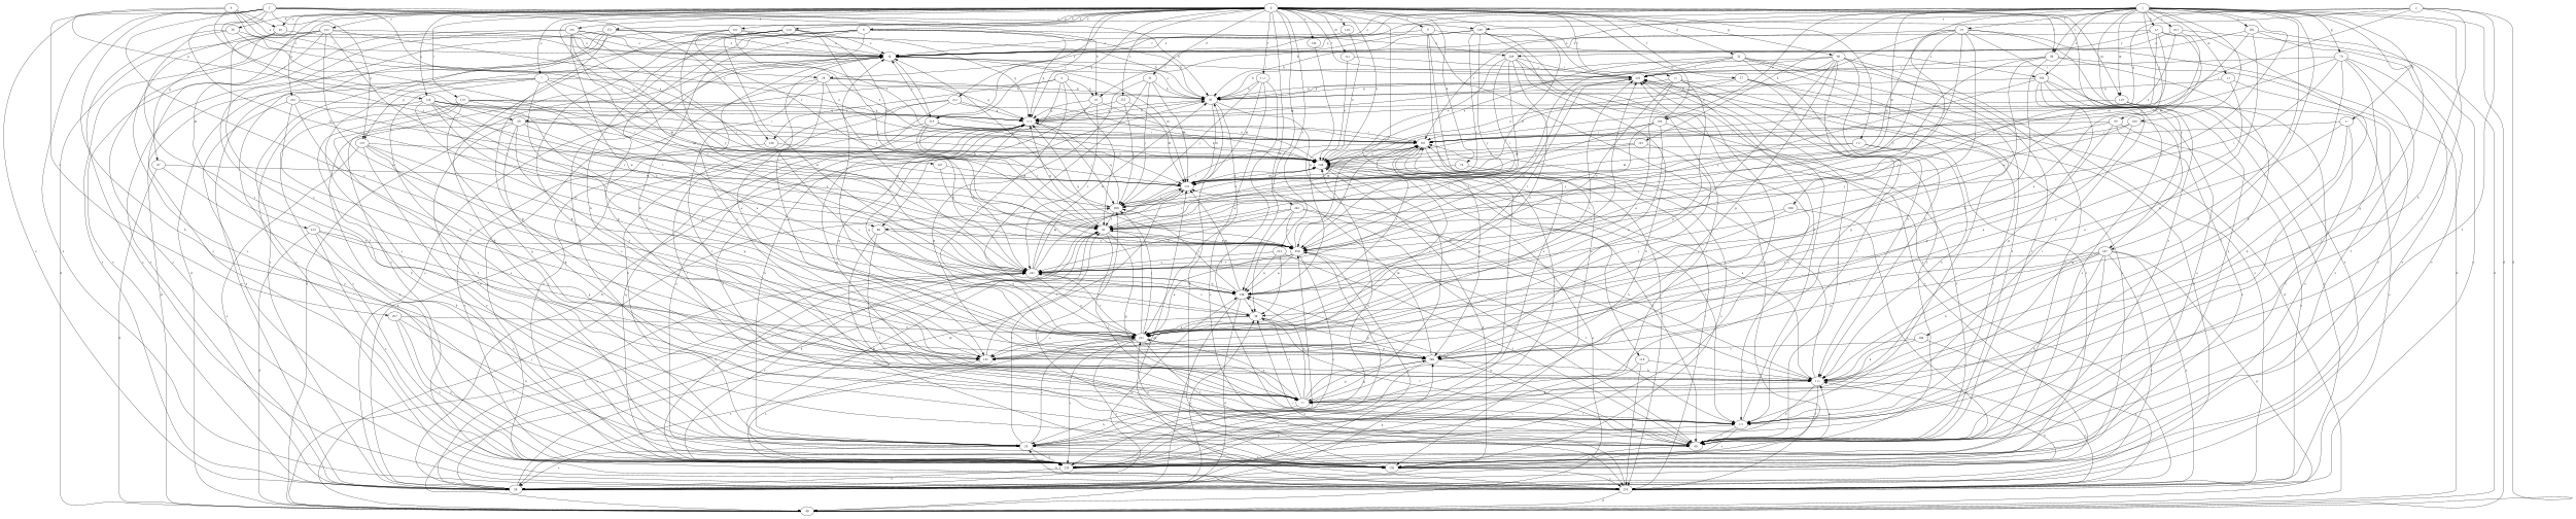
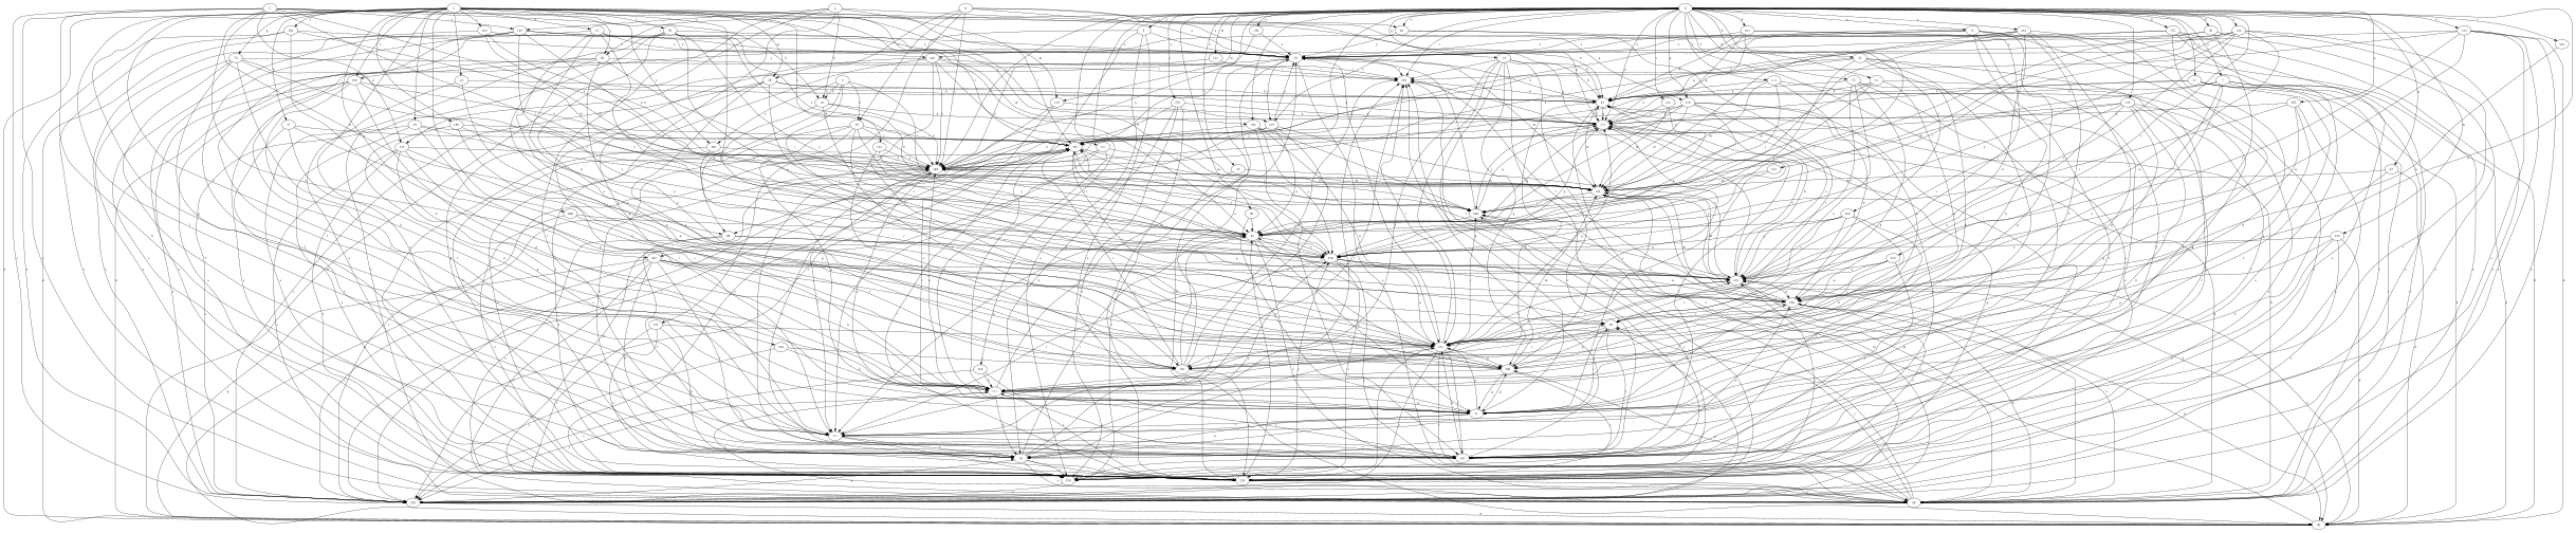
  strict digraph {
    fontname="Liberation Serif"
    node [fontname="Liberation Serif"]
    edge [fontname="Liberation Serif"]
    0
    6
    7
    8
    32
    33
    38
    48
    55
    57
    67
    69
    74
    80
    90
+   96
    101
    117
    118
    119
    122
    123
    129
    138
    140
    143
    144
    147
    151
    158
    171
    172
    201
    203
    206
    213
    219
    230
    234
    236
    242
    247
    252
    255
    10
    190
    239
    259
    150
    40
    131
    50
    81
    211
    191
    71
    60
    111
    249
    121
    250
    100
    91
    221
    160
    20
    181
    30
    1
    12
    17
    23
    28
    59
    70
    99
    103
    182
    183
    184
    188
    189
    159
    2
    18
    149
    n87 [label=9]
    49
    257
    4
    n91 [label=348]
    5
    0 -> 6 [label=a]
    0 -> 7 [label=a]
    0 -> 8 [label=a]
    0 -> 32 [label=d]
    0 -> 33 [label=d]
    0 -> 38 [label=d]
    0 -> 48 [label=e]
    0 -> 55 [label=f]
    0 -> 57 [label=f]
    0 -> 67 [label=g]
    0 -> 69 [label=g]
    0 -> 74 [label=h]
    0 -> 80 [label=h]
    0 -> 90 [label=i]
+   0 -> 96 [label=j]
    0 -> 101 [label=k]
    0 -> 117 [label=l]
    0 -> 118 [label=l]
    0 -> 119 [label=l]
    0 -> 122 [label=m]
    0 -> 123 [label=m]
    0 -> 129 [label=m]
    0 -> 138 [label=n]
    0 -> 140 [label=n]
    0 -> 143 [label=o]
    0 -> 144 [label=o]
    0 -> 147 [label=o]
    0 -> 151 [label=p]
    0 -> 158 [label=p]
    0 -> 171 [label=q]
    0 -> 172 [label=r]
    0 -> 201 [label=t]
    0 -> 203 [label=u]
    0 -> 206 [label=u]
    0 -> 213 [label=v]
    0 -> 219 [label=v]
    0 -> 230 [label=w]
    0 -> 234 [label=x]
    0 -> 236 [label=x]
    0 -> 242 [label=y]
    0 -> 247 [label=y]
    0 -> 252 [label=z]
    0 -> 255 [label=z]
    6 -> 10 [label=a]
    6 -> 190 [label=s]
    6 -> 239 [label=x]
    6 -> 259 [label=z]
    6 -> 150 [label=o]
    7 -> 150 [label=o]
    7 -> 40 [label=d]
    7 -> 131 [label=m]
    7 -> 50 [label=e]
    7 -> 81 [label=h]
    7 -> 211 [label=u]
    7 -> 191 [label=s]
    8 -> 171 [label=q]
    8 -> 259 [label=z]
    8 -> 50 [label=e]
    8 -> 81 [label=h]
    8 -> 71 [label=g]
    8 -> 60 [label=f]
    8 -> 111 [label=k]
    8 -> 249 [label=y]
    32 -> 140 [label=n]
    32 -> 201 [label=t]
    32 -> 239 [label=x]
    32 -> 60 [label=f]
    32 -> 111 [label=k]
    32 -> 121 [label=l]
    32 -> 250 [label=y]
    33 -> 131 [label=m]
    33 -> 81 [label=h]
    33 -> 211 [label=u]
    33 -> 71 [label=g]
    33 -> 100 [label=j]
    38 -> 10 [label=a]
    38 -> 259 [label=z]
    38 -> 191 [label=s]
    38 -> 91 [label=i]
    48 -> 10 [label=a]
    48 -> 150 [label=o]
    48 -> 191 [label=s]
    55 -> 150 [label=o]
    55 -> 81 [label=h]
    55 -> 211 [label=u]
    55 -> 60 [label=f]
    55 -> 221 [label=v]
    55 -> 160 [label=p]
    57 -> 140 [label=n]
    57 -> 40 [label=d]
    57 -> 50 [label=e]
    57 -> 81 [label=h]
    57 -> 121 [label=l]
    67 -> 40 [label=d]
    67 -> 131 [label=m]
    67 -> 20 [label=b]
    69 -> 171 [label=q]
    69 -> 201 [label=t]
    69 -> 259 [label=z]
    69 -> 81 [label=h]
    69 -> 211 [label=u]
    69 -> 71 [label=g]
    69 -> 60 [label=f]
    69 -> 111 [label=k]
    69 -> 160 [label=p]
    74 -> 150 [label=o]
    74 -> 131 [label=m]
    80 -> 150 [label=o]
    80 -> 211 [label=u]
    80 -> 60 [label=f]
    80 -> 250 [label=y]
    90 -> 201 [label=t]
    90 -> 150 [label=o]
    90 -> 211 [label=u]
    90 -> 121 [label=l]
    90 -> 91 [label=i]
    90 -> 160 [label=p]
+   96 -> 71 [label=g]
+   96 -> 91 [label=i]
    101 -> 171 [label=q]
    101 -> 10 [label=a]
    101 -> 50 [label=e]
    101 -> 250 [label=y]
    101 -> 221 [label=v]
    101 -> 181 [label=r]
    117 -> 140 [label=n]
    117 -> 131 [label=m]
    117 -> 111 [label=k]
    117 -> 121 [label=l]
    118 -> 239 [label=x]
    118 -> 259 [label=z]
    118 -> 111 [label=k]
    119 -> 171 [label=q]
    119 -> 239 [label=x]
    119 -> 211 [label=u]
    119 -> 71 [label=g]
    119 -> 60 [label=f]
    119 -> 221 [label=v]
    119 -> 20 [label=b]
    119 -> 181 [label=r]
    122 -> 140 [label=n]
    122 -> 201 [label=t]
    123 -> 239 [label=x]
    123 -> 150 [label=o]
    123 -> 40 [label=d]
    123 -> 250 [label=y]
    123 -> 160 [label=p]
    129 -> 171 [label=q]
    129 -> 259 [label=z]
    129 -> 150 [label=o]
    138 -> 140 [label=n]
    138 -> 10 [label=a]
    140 -> 131 [label=m]
    140 -> 60 [label=f]
    140 -> 121 [label=l]
    143 -> 140 [label=n]
    143 -> 230 [label=w]
    143 -> 10 [label=a]
    143 -> 239 [label=x]
    143 -> 259 [label=z]
    143 -> 40 [label=d]
    143 -> 50 [label=e]
    143 -> 221 [label=v]
    144 -> 230 [label=w]
    147 -> 131 [label=m]
    147 -> 250 [label=y]
    151 -> 10 [label=a]
    151 -> 239 [label=x]
    151 -> 259 [label=z]
    151 -> 40 [label=d]
    151 -> 81 [label=h]
    151 -> 71 [label=g]
    158 -> 171 [label=q]
    158 -> 230 [label=w]
    158 -> 150 [label=o]
    158 -> 131 [label=m]
    158 -> 250 [label=y]
    158 -> 91 [label=i]
    158 -> 221 [label=v]
    158 -> 181 [label=r]
    171 -> 81 [label=h]
    171 -> 60 [label=f]
    171 -> 100 [label=j]
    171 -> 221 [label=v]
    171 -> 181 [label=r]
    172 -> 131 [label=m]
    172 -> 81 [label=h]
    172 -> 211 [label=u]
    172 -> 60 [label=f]
    172 -> 100 [label=j]
    201 -> 81 [label=h]
    201 -> 221 [label=v]
    203 -> 171 [label=q]
    203 -> 239 [label=x]
    203 -> 191 [label=s]
    203 -> 91 [label=i]
    203 -> 160 [label=p]
    206 -> 211 [label=u]
    206 -> 60 [label=f]
    206 -> 250 [label=y]
    206 -> 100 [label=j]
    206 -> 181 [label=r]
    213 -> 230 [label=w]
    213 -> 60 [label=f]
    213 -> 221 [label=v]
    213 -> 30 [label=c]
    219 -> 140 [label=n]
    219 -> 10 [label=a]
    219 -> 121 [label=l]
    219 -> 91 [label=i]
    219 -> 221 [label=v]
    219 -> 181 [label=r]
    230 -> 201 [label=t]
    230 -> 40 [label=d]
    230 -> 131 [label=m]
    230 -> 50 [label=e]
    230 -> 100 [label=j]
    230 -> 181 [label=r]
    230 -> 30 [label=c]
    234 -> 230 [label=w]
    234 -> 10 [label=a]
    234 -> 131 [label=m]
    234 -> 71 [label=g]
    234 -> 111 [label=k]
    234 -> 91 [label=i]
    234 -> 20 [label=b]
    236 -> 140 [label=n]
    236 -> 230 [label=w]
    236 -> 10 [label=a]
    236 -> 50 [label=e]
    236 -> 60 [label=f]
    236 -> 250 [label=y]
    236 -> 91 [label=i]
    236 -> 221 [label=v]
    242 -> 60 [label=f]
    242 -> 111 [label=k]
    242 -> 250 [label=y]
    242 -> 91 [label=i]
    242 -> 221 [label=v]
    242 -> 30 [label=c]
    247 -> 259 [label=z]
    247 -> 40 [label=d]
    247 -> 50 [label=e]
    247 -> 60 [label=f]
    247 -> 111 [label=k]
    247 -> 221 [label=v]
    247 -> 160 [label=p]
    247 -> 20 [label=b]
    247 -> 30 [label=c]
    252 -> 140 [label=n]
    252 -> 171 [label=q]
    252 -> 239 [label=x]
    252 -> 150 [label=o]
    252 -> 20 [label=b]
    255 -> 171 [label=q]
    255 -> 131 [label=m]
    255 -> 100 [label=j]
    10 -> 201 [label=t]
    10 -> 219 [label=v]
    10 -> 40 [label=d]
    10 -> 131 [label=m]
    10 -> 50 [label=e]
    10 -> 159 [label=p]
    190 -> 239 [label=x]
    190 -> 259 [label=z]
    190 -> 150 [label=o]
    190 -> 81 [label=h]
    190 -> 71 [label=g]
    190 -> 121 [label=l]
    190 -> 250 [label=y]
    239 -> 171 [label=q]
    239 -> 50 [label=e]
    239 -> 250 [label=y]
    239 -> 91 [label=i]
    239 -> 221 [label=v]
    239 -> 181 [label=r]
    259 -> 40 [label=d]
    259 -> 131 [label=m]
    259 -> 20 [label=b]
    259 -> 181 [label=r]
    259 -> 30 [label=c]
    150 -> 201 [label=t]
    150 -> 259 [label=z]
    150 -> 81 [label=h]
    150 -> 100 [label=j]
    40 -> 140 [label=n]
    40 -> 100 [label=j]
    40 -> 221 [label=v]
    131 -> 140 [label=n]
    131 -> 40 [label=d]
    131 -> 100 [label=j]
    50 -> 140 [label=n]
    50 -> 171 [label=q]
    50 -> 201 [label=t]
    50 -> 230 [label=w]
    50 -> 131 [label=m]
    50 -> 81 [label=h]
    50 -> 111 [label=k]
    50 -> 221 [label=v]
    50 -> 160 [label=p]
    50 -> 30 [label=c]
    81 -> 171 [label=q]
    81 -> 10 [label=a]
    81 -> 259 [label=z]
    81 -> 131 [label=m]
    81 -> 111 [label=k]
    211 -> 171 [label=q]
    211 -> 201 [label=t]
    211 -> 10 [label=a]
    211 -> 239 [label=x]
    211 -> 259 [label=z]
    211 -> 50 [label=e]
    211 -> 191 [label=s]
    211 -> 60 [label=f]
    211 -> 100 [label=j]
    211 -> 91 [label=i]
    211 -> 221 [label=v]
    211 -> 160 [label=p]
    191 -> 201 [label=t]
    191 -> 10 [label=a]
    191 -> 239 [label=x]
    191 -> 91 [label=i]
    191 -> 181 [label=r]
    71 -> 140 [label=n]
    71 -> 171 [label=q]
    71 -> 230 [label=w]
    71 -> 211 [label=u]
    71 -> 121 [label=l]
    71 -> 160 [label=p]
    71 -> 20 [label=b]
    71 -> 181 [label=r]
    71 -> 30 [label=c]
    60 -> 201 [label=t]
    60 -> 230 [label=w]
    60 -> 150 [label=o]
    60 -> 211 [label=u]
    60 -> 111 [label=k]
    111 -> 140 [label=n]
    111 -> 10 [label=a]
    111 -> 259 [label=z]
    111 -> 71 [label=g]
    111 -> 60 [label=f]
    111 -> 20 [label=b]
    111 -> 181 [label=r]
    249 -> 140 [label=n]
    249 -> 201 [label=t]
    249 -> 239 [label=x]
    249 -> 211 [label=u]
    249 -> 250 [label=y]
    249 -> 91 [label=i]
    249 -> 20 [label=b]
    121 -> 201 [label=t]
    121 -> 150 [label=o]
    121 -> 60 [label=f]
    121 -> 20 [label=b]
    250 -> 171 [label=q]
    250 -> 230 [label=w]
    250 -> 239 [label=x]
    250 -> 50 [label=e]
    250 -> 211 [label=u]
    250 -> 121 [label=l]
    250 -> 221 [label=v]
    250 -> 181 [label=r]
    100 -> 140 [label=n]
    100 -> 171 [label=q]
    100 -> 10 [label=a]
    100 -> 91 [label=i]
    91 -> 171 [label=q]
    91 -> 50 [label=e]
    91 -> 71 [label=g]
    91 -> 121 [label=l]
    91 -> 250 [label=y]
    221 -> 230 [label=w]
    221 -> 239 [label=x]
    221 -> 131 [label=m]
    221 -> 81 [label=h]
    221 -> 211 [label=u]
    221 -> 181 [label=r]
    160 -> 171 [label=q]
    160 -> 239 [label=x]
    160 -> 131 [label=m]
    160 -> 71 [label=g]
    160 -> 111 [label=k]
    20 -> 140 [label=n]
    20 -> 201 [label=t]
    20 -> 239 [label=x]
    20 -> 150 [label=o]
    20 -> 50 [label=e]
    20 -> 211 [label=u]
    20 -> 250 [label=y]
    20 -> 91 [label=i]
    181 -> 140 [label=n]
    181 -> 259 [label=z]
    181 -> 250 [label=y]
    181 -> 100 [label=j]
    181 -> 160 [label=p]
    30 -> 211 [label=u]
    30 -> 191 [label=s]
    30 -> 60 [label=f]
    30 -> 221 [label=v]
    30 -> 160 [label=p]
    1 -> 90 [label=i]
    1 -> 129 [label=m]
    1 -> 206 [label=u]
    1 -> 219 [label=v]
    1 -> 230 [label=w]
    1 -> 247 [label=y]
    1 -> 10 [label=a]
    1 -> 190 [label=s]
    1 -> 239 [label=x]
    1 -> 40 [label=d]
    1 -> 131 [label=m]
    1 -> 71 [label=g]
    1 -> 121 [label=l]
    1 -> 181 [label=r]
    1 -> 12 [label=b]
    1 -> 17 [label=b]
    1 -> 23 [label=c]
    1 -> 28 [label=c]
    1 -> 59 [label=f]
    1 -> 70 [label=g]
    1 -> 99 [label=j]
    1 -> 103 [label=k]
    1 -> 182 [label=s]
    1 -> 183 [label=s]
    1 -> 184 [label=s]
    1 -> 188 [label=s]
    1 -> 189 [label=s]
    12 -> 230 [label=w]
    12 -> 10 [label=a]
    12 -> 211 [label=u]
    12 -> 60 [label=f]
    12 -> 249 [label=y]
    12 -> 91 [label=i]
    17 -> 211 [label=u]
    17 -> 60 [label=f]
    17 -> 111 [label=k]
    17 -> 181 [label=r]
    23 -> 239 [label=x]
    23 -> 81 [label=h]
    23 -> 160 [label=p]
    28 -> 171 [label=q]
    28 -> 259 [label=z]
    28 -> 81 [label=h]
    28 -> 191 [label=s]
    28 -> 121 [label=l]
    28 -> 221 [label=v]
    59 -> 140 [label=n]
    59 -> 10 [label=a]
    59 -> 239 [label=x]
    59 -> 40 [label=d]
    59 -> 131 [label=m]
    59 -> 50 [label=e]
    59 -> 191 [label=s]
    59 -> 250 [label=y]
    59 -> 221 [label=v]
    70 -> 140 [label=n]
    70 -> 201 [label=t]
    70 -> 150 [label=o]
    70 -> 60 [label=f]
    70 -> 111 [label=k]
    70 -> 121 [label=l]
    70 -> 91 [label=i]
    99 -> 239 [label=x]
    99 -> 259 [label=z]
    99 -> 100 [label=j]
    99 -> 160 [label=p]
    99 -> 181 [label=r]
    103 -> 140 [label=n]
    103 -> 191 [label=s]
    103 -> 91 [label=i]
    182 -> 10 [label=a]
    182 -> 259 [label=z]
    182 -> 131 [label=m]
    182 -> 50 [label=e]
    182 -> 111 [label=k]
    183 -> 140 [label=n]
    183 -> 10 [label=a]
    183 -> 40 [label=d]
    183 -> 131 [label=m]
    184 -> 259 [label=z]
    184 -> 191 [label=s]
    184 -> 111 [label=k]
    188 -> 239 [label=x]
    188 -> 191 [label=s]
    188 -> 91 [label=i]
    189 -> 211 [label=u]
    189 -> 71 [label=g]
    189 -> 250 [label=y]
    189 -> 181 [label=r]
    159 -> 140 [label=n]
    159 -> 150 [label=o]
    159 -> 50 [label=e]
    159 -> 191 [label=s]
    159 -> 121 [label=l]
    159 -> 160 [label=p]
    2 -> 171 [label=q]
    2 -> 40 [label=d]
    2 -> 60 [label=f]
    2 -> 111 [label=k]
    2 -> 181 [label=r]
    2 -> 18 [label=b]
    2 -> 149 [label=o]
    18 -> 140 [label=n]
    18 -> 171 [label=q]
    18 -> 221 [label=v]
    18 -> 20 [label=b]
    149 -> 10 [label=a]
    149 -> 239 [label=x]
    149 -> 259 [label=z]
    149 -> 81 [label=h]
    149 -> 121 [label=l]
    149 -> 250 [label=y]
    149 -> 91 [label=i]
    n87 -> 48 [label=e]
    n87 -> 140 [label=n]
    n87 -> 158 [label=p]
    n87 -> 10 [label=a]
    n87 -> 28 [label=c]
    n87 -> 49 [label=e]
    n87 -> 257 [label=z]
    49 -> 140 [label=n]
    49 -> 239 [label=x]
    49 -> 191 [label=s]
    49 -> 71 [label=g]
    49 -> 250 [label=y]
    49 -> 20 [label=b]
    49 -> 181 [label=r]
    257 -> 239 [label=x]
    257 -> 150 [label=o]
    257 -> 211 [label=u]
    257 -> 20 [label=b]
    4 -> 80 [label=h]
    4 -> 91 [label=i]
    4 -> 30 [label=c]
    4 -> 18 [label=b]
    4 -> 49 [label=e]
    4 -> n91 [label=y]
    n91 -> 140 [label=n]
    n91 -> 239 [label=x]
    n91 -> 30 [label=c]
    5 -> 80 [label=h]
    5 -> 140 [label=n]
    5 -> 259 [label=z]
    5 -> 50 [label=e]
    5 -> 81 [label=h]
    5 -> 211 [label=u]
    5 -> 100 [label=j]
    5 -> 20 [label=b]
    5 -> 159 [label=p]
    5 -> 18 [label=b]
    5 -> 149 [label=o]
    5 -> n91 [label=y]
  }
